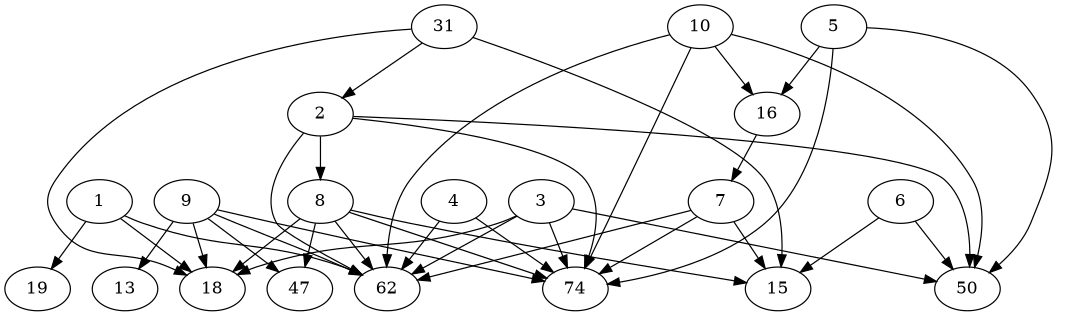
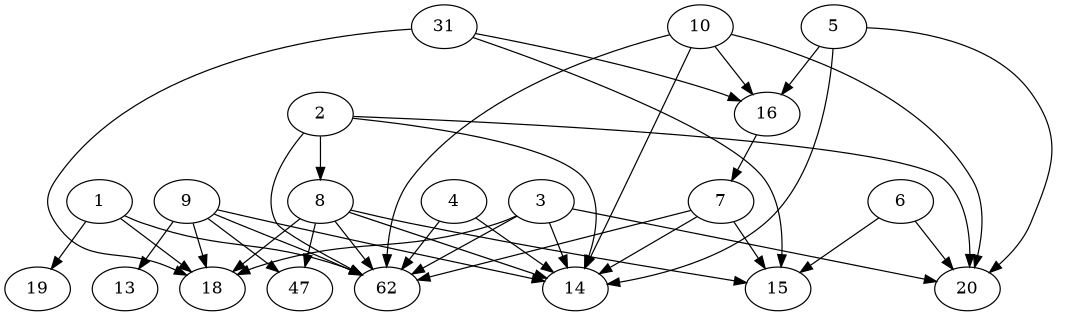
  digraph {
    node [alpha=0.10]
    1 [alpha=0.06 expect_size=18376704]
    n2 [alpha=0.02 expect_size=31740928 label=62]
    18 [expect_size=37340160]
    19 [alpha=0.18 expect_size=24956928]
    2 [alpha=0.20 expect_size=19604480]
-   14 [alpha=0.17 expect_size=13288448 label=74]
-   20 [alpha=0.07 expect_size=38311936 label=50]
+   14 [alpha=0.17 expect_size=13288448]
+   20 [alpha=0.07 expect_size=38311936]
    8 [alpha=0.15 expect_size=12231680]
    3 [alpha=0.12 expect_size=25938944]
    4 [expect_size=27878400]
    5 [alpha=0.20 expect_size=33944576]
    16 [alpha=0.19 expect_size=36413440]
    7 [alpha=0.03 expect_size=21704704]
    6 [alpha=0.18 expect_size=35499008]
    15 [expect_size=36643840]
    n16 [alpha=0.16 expect_size=30597120 label=47]
    9 [alpha=0.06 expect_size=21060608]
    13 [alpha=0.07 expect_size=31337472]
    10 [alpha=0.03 expect_size=34516992]
    n20 [alpha=0.08 expect_size=17158144 label=31]
    1 -> n2
    1 -> 18
    1 -> 19
    2 -> n2
    2 -> 14
    2 -> 20
    2 -> 8
    8 -> n2
    8 -> 18
    8 -> 14
    8 -> 15
    8 -> n16
    3 -> n2
    3 -> 18
    3 -> 14
    3 -> 20
    4 -> n2
    4 -> 14
    5 -> 14
    5 -> 20
    5 -> 16
    16 -> 7
    7 -> n2
    7 -> 14
    7 -> 15
    6 -> 20
    6 -> 15
    9 -> n2
    9 -> 18
    9 -> 14
    9 -> n16
    9 -> 13
    10 -> n2
    10 -> 14
    10 -> 20
    10 -> 16
    n20 -> 18
-   n20 -> 2
+   n20 -> 16
    n20 -> 15
  }
